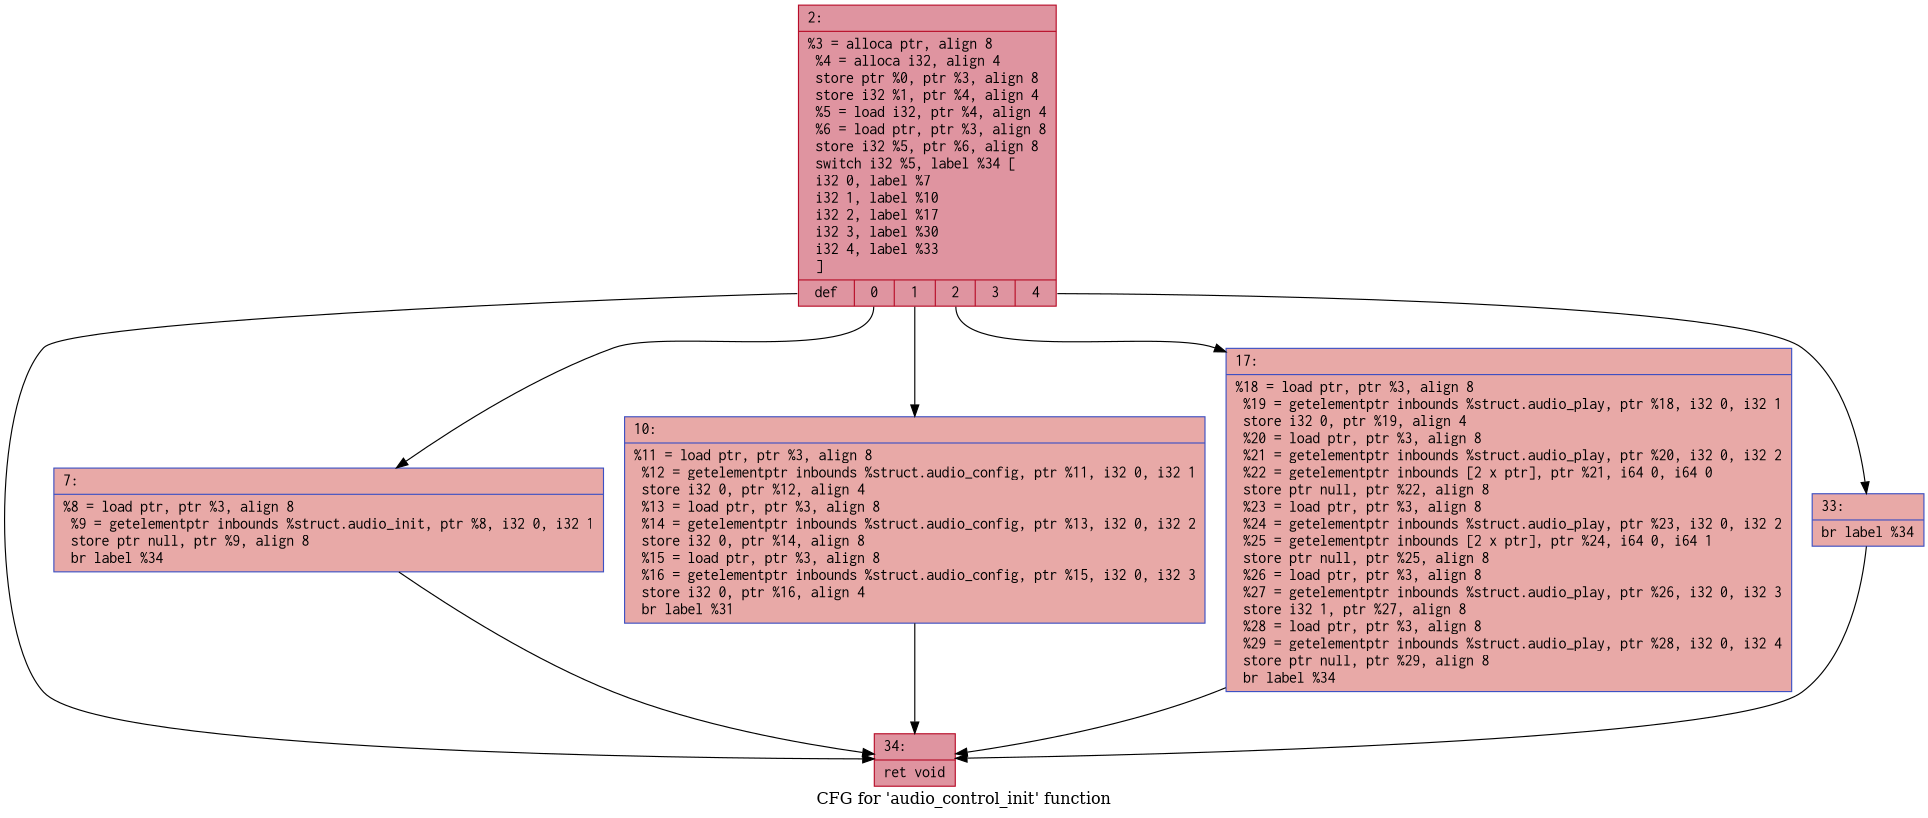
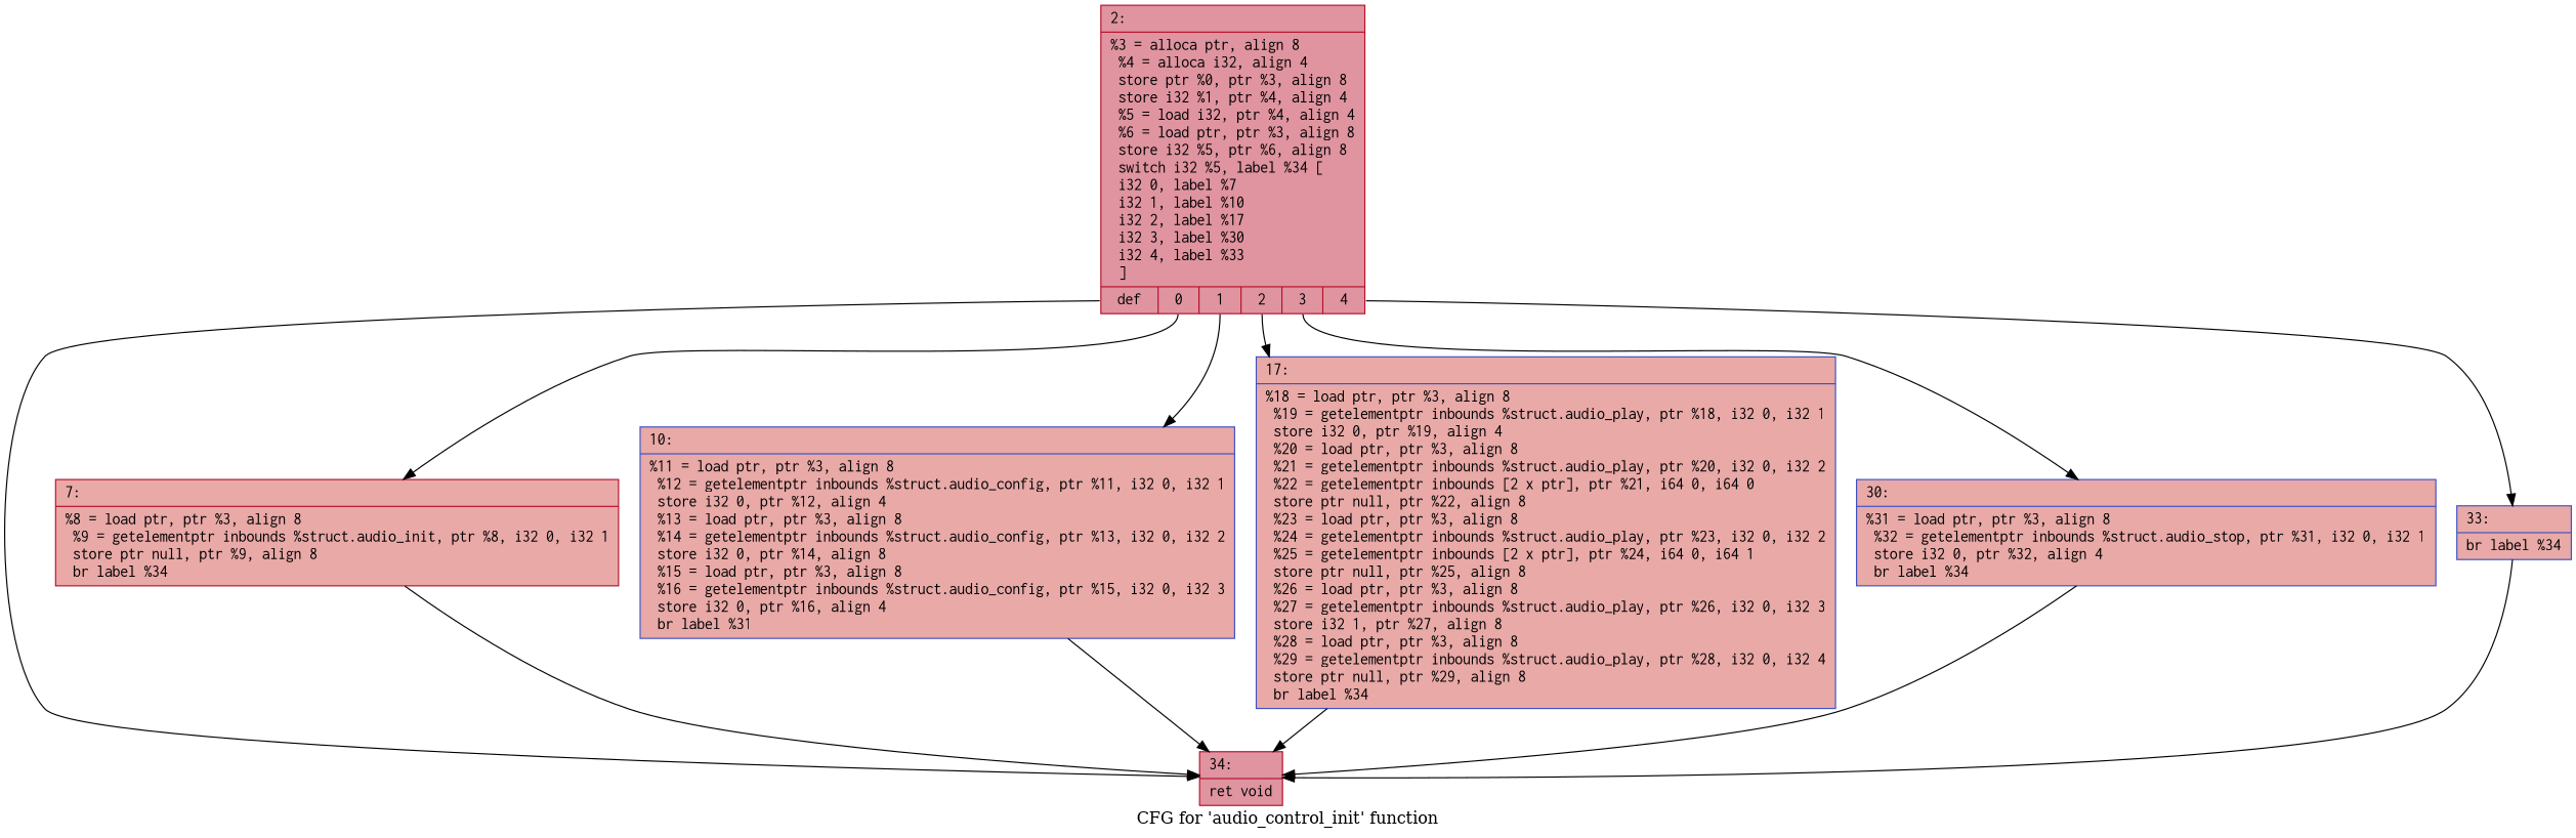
  digraph {
    label="CFG for 'audio_control_init' function"
    node [color="#3d50c3ff" fillcolor="#ca3b3770" fontname=Courier shape=record style=filled]
    n1 [color="#b70d28ff" fillcolor="#b70d2870" label="{2:\l|  %3 = alloca ptr, align 8\l  %4 = alloca i32, align 4\l  store ptr %0, ptr %3, align 8\l  store i32 %1, ptr %4, align 4\l  %5 = load i32, ptr %4, align 4\l  %6 = load ptr, ptr %3, align 8\l  store i32 %5, ptr %6, align 8\l  switch i32 %5, label %34 [\l    i32 0, label %7\l    i32 1, label %10\l    i32 2, label %17\l    i32 3, label %30\l    i32 4, label %33\l  ]\l|{<s0>def|<s1>0|<s2>1|<s3>2|<s4>3|<s5>4}}"]
    n2 [color="#b70d28ff" fillcolor="#b70d2870" label="{34:\l|  ret void\l}"]
-   n3 [label="{7:\l|  %8 = load ptr, ptr %3, align 8\l  %9 = getelementptr inbounds %struct.audio_init, ptr %8, i32 0, i32 1\l  store ptr null, ptr %9, align 8\l  br label %34\l}"]
+   n3 [color="#b70d28ff" label="{7:\l|  %8 = load ptr, ptr %3, align 8\l  %9 = getelementptr inbounds %struct.audio_init, ptr %8, i32 0, i32 1\l  store ptr null, ptr %9, align 8\l  br label %34\l}"]
    n4 [label="{10:\l|  %11 = load ptr, ptr %3, align 8\l  %12 = getelementptr inbounds %struct.audio_config, ptr %11, i32 0, i32 1\l  store i32 0, ptr %12, align 4\l  %13 = load ptr, ptr %3, align 8\l  %14 = getelementptr inbounds %struct.audio_config, ptr %13, i32 0, i32 2\l  store i32 0, ptr %14, align 8\l  %15 = load ptr, ptr %3, align 8\l  %16 = getelementptr inbounds %struct.audio_config, ptr %15, i32 0, i32 3\l  store i32 0, ptr %16, align 4\l  br label %31\l}"]
    n5 [label="{17:\l|  %18 = load ptr, ptr %3, align 8\l  %19 = getelementptr inbounds %struct.audio_play, ptr %18, i32 0, i32 1\l  store i32 0, ptr %19, align 4\l  %20 = load ptr, ptr %3, align 8\l  %21 = getelementptr inbounds %struct.audio_play, ptr %20, i32 0, i32 2\l  %22 = getelementptr inbounds [2 x ptr], ptr %21, i64 0, i64 0\l  store ptr null, ptr %22, align 8\l  %23 = load ptr, ptr %3, align 8\l  %24 = getelementptr inbounds %struct.audio_play, ptr %23, i32 0, i32 2\l  %25 = getelementptr inbounds [2 x ptr], ptr %24, i64 0, i64 1\l  store ptr null, ptr %25, align 8\l  %26 = load ptr, ptr %3, align 8\l  %27 = getelementptr inbounds %struct.audio_play, ptr %26, i32 0, i32 3\l  store i32 1, ptr %27, align 8\l  %28 = load ptr, ptr %3, align 8\l  %29 = getelementptr inbounds %struct.audio_play, ptr %28, i32 0, i32 4\l  store ptr null, ptr %29, align 8\l  br label %34\l}"]
+   n6 [label="{30:\l|  %31 = load ptr, ptr %3, align 8\l  %32 = getelementptr inbounds %struct.audio_stop, ptr %31, i32 0, i32 1\l  store i32 0, ptr %32, align 4\l  br label %34\l}"]
    n7 [label="{33:\l|  br label %34\l}"]
    n1 -> n2 [tailport=s0]
    n1 -> n3 [tailport=s1]
    n1 -> n4 [tailport=s2]
    n1 -> n5 [tailport=s3]
+   n1 -> n6 [tailport=s4]
    n1 -> n7 [tailport=s5]
    n3 -> n2
    n4 -> n2
    n5 -> n2
+   n6 -> n2
    n7 -> n2
  }
